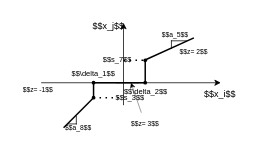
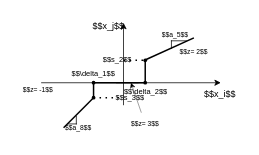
  <mxCell id="0" />
  <mxCell id="1" parent="0" />
  <mxCell id="2" value="$$x_j$$" style="text;html=1;strokeColor=none;fillColor=none;align=center;verticalAlign=middle;whiteSpace=wrap;rounded=0;" parent="1" vertex="1"><mxGeometry x="114" y="20" width="60" height="30" as="geometry" /></mxCell>
  <mxCell id="3" value="$$x_i$$" style="text;html=1;strokeColor=none;fillColor=none;align=center;verticalAlign=middle;whiteSpace=wrap;rounded=0;" parent="1" vertex="1"><mxGeometry x="263" y="110" width="60" height="30" as="geometry" /></mxCell>
  <mxCell id="4" value="" style="endArrow=classic;html=1;" parent="1" edge="1"><mxGeometry width="50" height="50" relative="1" as="geometry"><mxPoint x="54" y="110" as="sourcePoint" /><mxPoint x="294" y="110" as="targetPoint" /></mxGeometry></mxCell>
  <mxCell id="5" value="" style="endArrow=classic;html=1;" parent="1" edge="1"><mxGeometry width="50" height="50" relative="1" as="geometry"><mxPoint x="164" y="140" as="sourcePoint" /><mxPoint x="164" y="30" as="targetPoint" /></mxGeometry></mxCell>
  <mxCell id="6" value="" style="endArrow=none;html=1;strokeWidth=2;" parent="1" edge="1"><mxGeometry width="50" height="50" relative="1" as="geometry"><mxPoint x="124" y="130" as="sourcePoint" /><mxPoint x="124" y="110" as="targetPoint" /></mxGeometry></mxCell>
  <mxCell id="7" value="" style="endArrow=none;html=1;rounded=0;strokeWidth=2;" parent="1" edge="1"><mxGeometry width="50" height="50" relative="1" as="geometry"><mxPoint x="193" y="110" as="sourcePoint" /><mxPoint x="193" y="80" as="targetPoint" /></mxGeometry></mxCell>
  <mxCell id="8" value="" style="endArrow=none;html=1;strokeWidth=2;" parent="1" edge="1"><mxGeometry width="50" height="50" relative="1" as="geometry"><mxPoint x="192" y="80" as="sourcePoint" /><mxPoint x="258" y="50" as="targetPoint" /></mxGeometry></mxCell>
  <mxCell id="9" value="" style="endArrow=none;html=1;" parent="1" edge="1"><mxGeometry width="50" height="50" relative="1" as="geometry"><mxPoint x="184" y="110" as="sourcePoint" /><mxPoint x="154" y="110" as="targetPoint" /></mxGeometry></mxCell>
  <mxCell id="10" value="" style="endArrow=none;html=1;strokeWidth=2;startArrow=none;" edge="1" parent="1"><mxGeometry width="50" height="50" relative="1" as="geometry"><mxPoint x="84" y="170" as="sourcePoint" /><mxPoint x="124" y="130" as="targetPoint" /></mxGeometry></mxCell>
  <mxCell id="11" value="$$\delta_1$$" style="text;html=1;strokeColor=none;fillColor=none;align=center;verticalAlign=middle;whiteSpace=wrap;rounded=0;fontSize=10;" vertex="1" parent="1"><mxGeometry x="94" y="82" width="60" height="30" as="geometry" /></mxCell>
  <mxCell id="12" value="$$\delta_2$$" style="text;html=1;strokeColor=none;fillColor=none;align=center;verticalAlign=middle;whiteSpace=wrap;rounded=0;fontSize=10;" vertex="1" parent="1"><mxGeometry x="164" y="106" width="60" height="30" as="geometry" /></mxCell>
- <mxCell id="13" value="$$s_7$$" style="text;html=1;strokeColor=none;fillColor=none;align=center;verticalAlign=middle;whiteSpace=wrap;rounded=0;fontSize=10;" vertex="1" parent="1"><mxGeometry x="126" y="64" width="60" height="30" as="geometry" /></mxCell>
+ <mxCell id="13" value="$$s_2$$" style="text;html=1;strokeColor=none;fillColor=none;align=center;verticalAlign=middle;whiteSpace=wrap;rounded=0;fontSize=10;" vertex="1" parent="1"><mxGeometry x="126" y="64" width="60" height="30" as="geometry" /></mxCell>
  <mxCell id="14" value="" style="endArrow=none;html=1;strokeWidth=2;" edge="1" parent="1"><mxGeometry width="50" height="50" relative="1" as="geometry"><mxPoint x="194" y="110" as="sourcePoint" /><mxPoint x="124" y="110" as="targetPoint" /></mxGeometry></mxCell>
  <mxCell id="15" value="" style="endArrow=none;dashed=1;html=1;dashPattern=1 3;strokeWidth=2;startArrow=none;" edge="1" parent="1" source="22"><mxGeometry width="50" height="50" relative="1" as="geometry"><mxPoint x="164" y="80" as="sourcePoint" /><mxPoint x="194" y="80" as="targetPoint" /></mxGeometry></mxCell>
  <mxCell id="16" value="" style="endArrow=none;dashed=1;html=1;dashPattern=1 3;strokeWidth=2;startArrow=none;" edge="1" parent="1" source="24"><mxGeometry width="50" height="50" relative="1" as="geometry"><mxPoint x="124" y="130" as="sourcePoint" /><mxPoint x="164" y="130" as="targetPoint" /></mxGeometry></mxCell>
  <mxCell id="17" value="" style="shape=partialRectangle;whiteSpace=wrap;html=1;bottom=0;right=0;fillColor=none;" vertex="1" parent="1"><mxGeometry x="228" y="54" width="20" height="10" as="geometry" /></mxCell>
  <mxCell id="18" value="" style="shape=partialRectangle;whiteSpace=wrap;html=1;bottom=0;right=0;fillColor=none;rotation=-180;" vertex="1" parent="1"><mxGeometry x="90" y="155" width="11" height="10" as="geometry" /></mxCell>
  <mxCell id="19" value="" style="shape=waypoint;sketch=0;fillStyle=solid;size=5;pointerEvents=1;points=[];fillColor=none;resizable=0;rotatable=0;perimeter=centerPerimeter;snapToPoint=1;" vertex="1" parent="1"><mxGeometry x="183" y="100" width="20" height="20" as="geometry" /></mxCell>
  <mxCell id="20" value="" style="shape=waypoint;sketch=0;fillStyle=solid;size=5;pointerEvents=1;points=[];fillColor=none;resizable=0;rotatable=0;perimeter=centerPerimeter;snapToPoint=1;" vertex="1" parent="1"><mxGeometry x="114" y="100" width="20" height="20" as="geometry" /></mxCell>
  <mxCell id="21" value="" style="endArrow=none;dashed=1;html=1;dashPattern=1 3;strokeWidth=2;" edge="1" parent="1" target="22"><mxGeometry width="50" height="50" relative="1" as="geometry"><mxPoint x="164" y="80" as="sourcePoint" /><mxPoint x="194" y="80" as="targetPoint" /></mxGeometry></mxCell>
  <mxCell id="22" value="" style="shape=waypoint;sketch=0;fillStyle=solid;size=5;pointerEvents=1;points=[];fillColor=none;resizable=0;rotatable=0;perimeter=centerPerimeter;snapToPoint=1;" vertex="1" parent="1"><mxGeometry x="183" y="70" width="20" height="20" as="geometry" /></mxCell>
  <mxCell id="23" value="" style="endArrow=none;dashed=1;html=1;dashPattern=1 3;strokeWidth=2;" edge="1" parent="1" target="24"><mxGeometry width="50" height="50" relative="1" as="geometry"><mxPoint x="124" y="130" as="sourcePoint" /><mxPoint x="164" y="130" as="targetPoint" /></mxGeometry></mxCell>
  <mxCell id="24" value="" style="shape=waypoint;sketch=0;fillStyle=solid;size=5;pointerEvents=1;points=[];fillColor=none;resizable=0;rotatable=0;perimeter=centerPerimeter;snapToPoint=1;" vertex="1" parent="1"><mxGeometry x="114" y="120" width="20" height="20" as="geometry" /></mxCell>
  <mxCell id="25" value="$$s_3$$" style="text;html=1;strokeColor=none;fillColor=none;align=center;verticalAlign=middle;whiteSpace=wrap;rounded=0;fontSize=10;" vertex="1" parent="1"><mxGeometry x="143" y="115" width="60" height="30" as="geometry" /></mxCell>
  <mxCell id="26" value="$$a_8$$" style="text;html=1;strokeColor=none;fillColor=none;align=center;verticalAlign=middle;whiteSpace=wrap;rounded=0;fontSize=9;" vertex="1" parent="1"><mxGeometry x="74" y="155" width="60" height="30" as="geometry" /></mxCell>
  <mxCell id="27" value="$$a_5$$" style="text;html=1;strokeColor=none;fillColor=none;align=center;verticalAlign=middle;whiteSpace=wrap;rounded=0;fontSize=9;" vertex="1" parent="1"><mxGeometry x="203" y="31" width="60" height="30" as="geometry" /></mxCell>
  <mxCell id="28" value="$$z= 3$$" style="text;html=1;strokeColor=none;fillColor=none;align=center;verticalAlign=middle;whiteSpace=wrap;rounded=0;fontSize=9;" vertex="1" parent="1"><mxGeometry x="163" y="150" width="60" height="30" as="geometry" /></mxCell>
  <mxCell id="29" value="" style="endArrow=classic;html=1;strokeWidth=0.5;" edge="1" parent="1" source="28"><mxGeometry width="50" height="50" relative="1" as="geometry"><mxPoint x="174" y="130" as="sourcePoint" /><mxPoint x="174" y="110" as="targetPoint" /></mxGeometry></mxCell>
  <mxCell id="30" value="$$z= 2$$" style="text;html=1;strokeColor=none;fillColor=none;align=center;verticalAlign=middle;whiteSpace=wrap;rounded=0;fontSize=9;" vertex="1" parent="1"><mxGeometry x="228" y="54" width="60" height="30" as="geometry" /></mxCell>
  <mxCell id="31" value="$$z= -1$$" style="text;html=1;strokeColor=none;fillColor=none;align=center;verticalAlign=middle;whiteSpace=wrap;rounded=0;fontSize=9;" vertex="1" parent="1"><mxGeometry x="20" y="105" width="60" height="30" as="geometry" /></mxCell>
